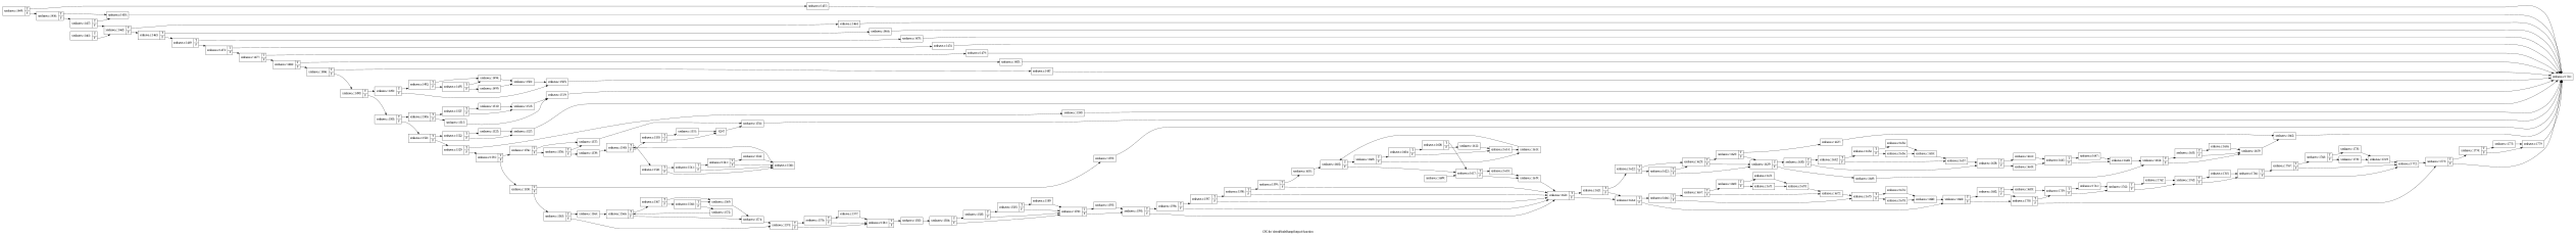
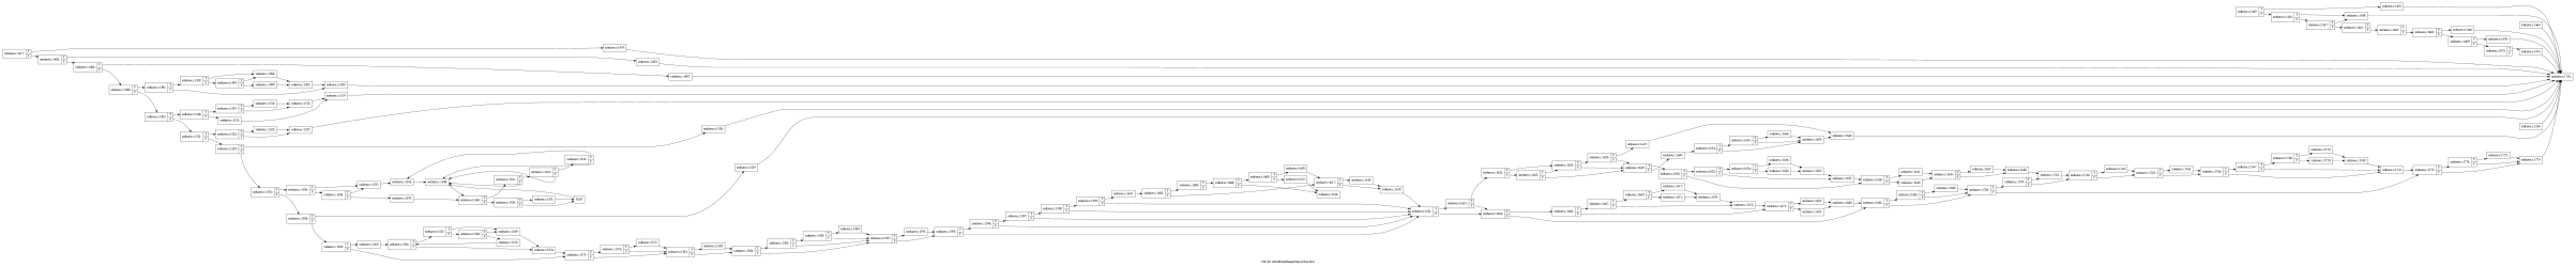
  digraph {
    fontname="PT Serif"
    label="CFG for 'xhtmlNodeDumpOutput' function"
    rankdir=LR
    node [fontname="PT Serif" shape=record]
    edge [fontname="PT Serif" tailport=s0]
    n1 [label="{xmlsave.c:1449:|{<s0>T|<s1>F}}"]
    n2 [label="{xmlsave.c:1455:}"]
    n3 [label="{xmlsave.c:1456:|{<s0>T|<s1>F}}"]
    n4 [label="{xmlsave.c:1781:}"]
    n5 [label="{xmlsave.c:1458:}"]
    n6 [label="{xmlsave.c:1457:|{<s0>T|<s1>F}}"]
    n7 [label="{xmlsave.c:1461:|{<s0>T|<s1>F}}"]
    n8 [label="{xmlsave.c:1463:|{<s0>T|<s1>F}}"]
    n9 [label="{xmlsave.c:1464:}"]
    n10 [label="{xmlsave.c:1465:|{<s0>T|<s1>F}}"]
    n11 [label="{xmlsave.c:1466:}"]
    n12 [label="{xmlsave.c:1469:|{<s0>T|<s1>F}}"]
    n13 [label="{xmlsave.c:1470:}"]
    n14 [label="{xmlsave.c:1473:|{<s0>T|<s1>F}}"]
    n15 [label="{xmlsave.c:1474:}"]
    n16 [label="{xmlsave.c:1477:|{<s0>T|<s1>F}}"]
    n17 [label="{xmlsave.c:1479:}"]
    n18 [label="{xmlsave.c:1482:|{<s0>T|<s1>F}}"]
    n19 [label="{xmlsave.c:1483:}"]
    n20 [label="{xmlsave.c:1486:|{<s0>T|<s1>F}}"]
    n21 [label="{xmlsave.c:1487:}"]
    n22 [label="{xmlsave.c:1490:|{<s0>T|<s1>F}}"]
    n23 [label="{xmlsave.c:1491:|{<s0>T|<s1>F}}"]
    n24 [label="{xmlsave.c:1505:|{<s0>T|<s1>F}}"]
    n25 [label="{xmlsave.c:1492:|{<s0>T|<s1>F}}"]
    n26 [label="{xmlsave.c:1503:}"]
    n27 [label="{xmlsave.c:1506:|{<s0>T|<s1>F}}"]
    n28 [label="{xmlsave.c:1521:|{<s0>T|<s1>F}}"]
    n29 [label="{xmlsave.c:1494:}"]
    n30 [label="{xmlsave.c:1493:|{<s0>T|<s1>F}}"]
    n31 [label="{xmlsave.c:1507:|{<s0>T|<s1>F}}"]
    n32 [label="{xmlsave.c:1515:}"]
    n33 [label="{xmlsave.c:1522:|{<s0>T|<s1>F}}"]
    n34 [label="{xmlsave.c:1529:|{<s0>T|<s1>F}}"]
    n35 [label="{xmlsave.c:1501:}"]
    n36 [label="{xmlsave.c:1499:}"]
    n37 [label="{xmlsave.c:1510:}"]
    n38 [label="{xmlsave.c:1513:}"]
    n39 [label="{xmlsave.c:1519:}"]
    n40 [label="{xmlsave.c:1523:}"]
    n41 [label="{xmlsave.c:1527:}"]
    n42 [label="{xmlsave.c:1530:}"]
    n43 [label="{xmlsave.c:1535:|{<s0>T|<s1>F}}"]
    n44 [label="{xmlsave.c:1536:|{<s0>T|<s1>F}}"]
    n45 [label="{xmlsave.c:1558:|{<s0>T|<s1>F}}"]
    n46 [label="{xmlsave.c:1537:}"]
    n47 [label="{xmlsave.c:1536:|{<s0>T|<s1>F}}"]
    n48 [label="{xmlsave.c:1559:}"]
    n49 [label="{xmlsave.c:1563:|{<s0>T|<s1>F}}"]
    n50 [label="{xmlsave.c:1556:}"]
    n51 [label="{xmlsave.c:1539:}"]
    n52 [label="{xmlsave.c:1565:}"]
    n53 [label="{xmlsave.c:1575:|{<s0>T|<s1>F}}"]
    n54 [label="{xmlsave.c:1540:|{<s0>T|<s1>F}}"]
    n55 [label="{xmlsave.c:1541:|{<s0>T|<s1>F}}"]
    n56 [label="{xmlsave.c:1550:|{<s0>T|<s1>F}}"]
    n57 [label="{xmlsave.c:1541:|{<s0>T|<s1>F}}"]
    n58 [label="{xmlsave.c:1548:}"]
    n59 [label="{xmlsave.c:1551:}"]
    n60 [label="{%247}"]
    n61 [label="{xmlsave.c:1541:|{<s0>T|<s1>F}}"]
    n62 [label="{xmlsave.c:1542:}"]
    n63 [label="{xmlsave.c:1566:|{<s0>T|<s1>F}}"]
    n64 [label="{xmlsave.c:1576:|{<s0>T|<s1>F}}"]
    n65 [label="{xmlsave.c:1581:|{<s0>T|<s1>F}}"]
    n66 [label="{xmlsave.c:1567:|{<s0>T|<s1>F}}"]
    n67 [label="{xmlsave.c:1574:}"]
    n68 [label="{xmlsave.c:1577:}"]
    n69 [label="{xmlsave.c:1583:}"]
    n70 [label="{xmlsave.c:1584:|{<s0>T|<s1>F}}"]
    n71 [label="{xmlsave.c:1569:}"]
    n72 [label="{xmlsave.c:1568:|{<s0>T|<s1>F}}"]
    n73 [label="{xmlsave.c:1572:}"]
    n74 [label="{xmlsave.c:1585:|{<s0>T|<s1>F}}"]
    n75 [label="{xmlsave.c:1592:|{<s0>T|<s1>F}}"]
    n76 [label="{xmlsave.c:1585:|{<s0>T|<s1>F}}"]
    n77 [label="{xmlsave.c:1593:}"]
    n78 [label="{xmlsave.c:1595:|{<s0>T|<s1>F}}"]
    n79 [label="{xmlsave.c:1589:}"]
    n80 [label="{xmlsave.c:1596:|{<s0>T|<s1>F}}"]
    n81 [label="{xmlsave.c:1621:|{<s0>T|<s1>F}}"]
    n82 [label="{xmlsave.c:1597:|{<s0>T|<s1>F}}"]
    n83 [label="{xmlsave.c:1621:|{<s0>T|<s1>F}}"]
    n84 [label="{xmlsave.c:1664:|{<s0>T|<s1>F}}"]
    n85 [label="{xmlsave.c:1598:|{<s0>T|<s1>F}}"]
    n86 [label="{xmlsave.c:1622:|{<s0>T|<s1>F}}"]
    n87 [label="{xmlsave.c:1666:|{<s0>T|<s1>F}}"]
    n88 [label="{xmlsave.c:1682:|{<s0>T|<s1>F}}"]
    n89 [label="{xmlsave.c:1599:|{<s0>T|<s1>F}}"]
    n90 [label="{xmlsave.c:1601:}"]
    n91 [label="{xmlsave.c:1602:|{<s0>T|<s1>F}}"]
    n92 [label="{xmlsave.c:1603:|{<s0>T|<s1>F}}"]
    n93 [label="{xmlsave.c:1617:|{<s0>T|<s1>F}}"]
    n94 [label="{xmlsave.c:1604:|{<s0>T|<s1>F}}"]
-   n95 [label="{xmlsave.c:1615:}"]
    n96 [label="{xmlsave.c:1618:}"]
    n97 [label="{xmlsave.c:1619:}"]
    n98 [label="{xmlsave.c:1608:|{<s0>T|<s1>F}}"]
    n99 [label="{xmlsave.c:1614:}"]
    n100 [label="{xmlsave.c:1609:}"]
    n101 [label="{xmlsave.c:1612:}"]
    n102 [label="{xmlsave.c:1623:|{<s0>T|<s1>F}}"]
    n103 [label="{xmlsave.c:1622:|{<s0>T|<s1>F}}"]
    n104 [label="{xmlsave.c:1667:|{<s0>T|<s1>F}}"]
    n105 [label="{xmlsave.c:1673:|{<s0>T|<s1>F}}"]
    n106 [label="{xmlsave.c:1682:|{<s0>T|<s1>F}}"]
    n107 [label="{xmlsave.c:1758:|{<s0>T|<s1>F}}"]
    n108 [label="{xmlsave.c:1629:|{<s0>T|<s1>F}}"]
    n109 [label="{xmlsave.c:1623:|{<s0>T|<s1>F}}"]
    n110 [label="{xmlsave.c:1630:|{<s0>T|<s1>F}}"]
    n111 [label="{xmlsave.c:1649:}"]
    n112 [label="{xmlsave.c:1627:}"]
    n113 [label="{xmlsave.c:1632:|{<s0>T|<s1>F}}"]
    n114 [label="{xmlsave.c:1638:|{<s0>T|<s1>F}}"]
    n115 [label="{xmlsave.c:1654:|{<s0>T|<s1>F}}"]
    n116 [label="{xmlsave.c:1662:}"]
    n117 [label="{xmlsave.c:1634:|{<s0>T|<s1>F}}"]
    n118 [label="{xmlsave.c:1637:}"]
    n119 [label="{xmlsave.c:1641:}"]
    n120 [label="{xmlsave.c:1643:}"]
    n121 [label="{xmlsave.c:1655:|{<s0>T|<s1>F}}"]
    n122 [label="{xmlsave.c:1659:}"]
    n123 [label="{xmlsave.c:1636:}"]
    n124 [label="{xmlsave.c:1636:}"]
    n125 [label="{xmlsave.c:1645:|{<s0>T|<s1>F}}"]
    n126 [label="{xmlsave.c:1635:}"]
    n127 [label="{xmlsave.c:1647:}"]
    n128 [label="{xmlsave.c:1648:}"]
    n129 [label="{xmlsave.c:1656:}"]
    n130 [label="{xmlsave.c:1669:|{<s0>T|<s1>F}}"]
    n131 [label="{xmlsave.c:1672:}"]
    n132 [label="{xmlsave.c:1676:}"]
    n133 [label="{xmlsave.c:1678:}"]
    n134 [label="{xmlsave.c:1683:}"]
    n135 [label="{xmlsave.c:1759:|{<s0>T|<s1>F}}"]
    n136 [label="{xmlsave.c:1773:|{<s0>T|<s1>F}}"]
    n137 [label="{xmlsave.c:1671:}"]
    n138 [label="{xmlsave.c:1671:}"]
    n139 [label="{xmlsave.c:1680:}"]
    n140 [label="{xmlsave.c:1670:}"]
    n141 [label="{xmlsave.c:1761:}"]
    n142 [label="{xmlsave.c:1762:|{<s0>T|<s1>F}}"]
    n143 [label="{xmlsave.c:1774:|{<s0>T|<s1>F}}"]
    n144 [label="{xmlsave.c:1779:}"]
    n145 [label="{xmlsave.c:1762:}"]
    n146 [label="{xmlsave.c:1763:|{<s0>T|<s1>F}}"]
    n147 [label="{xmlsave.c:1775:}"]
    n148 [label="{xmlsave.c:1765:}"]
    n149 [label="{xmlsave.c:1766:|{<s0>T|<s1>F}}"]
    n150 [label="{xmlsave.c:1767:|{<s0>T|<s1>F}}"]
    n151 [label="{xmlsave.c:1772:}"]
    n152 [label="{xmlsave.c:1768:|{<s0>T|<s1>F}}"]
    n153 [label="{xmlsave.c:1770:}"]
    n154 [label="{xmlsave.c:1770:}"]
    n155 [label="{xmlsave.c:1769:}"]
    n1 -> n2
    n1 -> n3 [tailport=s1]
    n2 -> n4
    n3 -> n5
    n3 -> n6 [tailport=s1]
    n5 -> n4
    n6 -> n5
-   n6 -> n8 [tailport=s1]
+   n6 -> n7 [tailport=s1]
    n7 -> n8 [tailport=s1]
-   n8 -> n9
    n8 -> n10 [tailport=s1]
    n9 -> n4
    n10 -> n11
    n10 -> n12 [tailport=s1]
    n11 -> n4
    n12 -> n13
    n12 -> n14 [tailport=s1]
    n13 -> n4
    n14 -> n15
-   n14 -> n16 [tailport=s1]
    n15 -> n4
    n16 -> n17
    n16 -> n18 [tailport=s1]
    n17 -> n4
    n18 -> n19
    n18 -> n20 [tailport=s1]
    n19 -> n4
    n20 -> n21
    n20 -> n22 [tailport=s1]
    n21 -> n4
    n22 -> n23
    n22 -> n24 [tailport=s1]
    n23 -> n25
    n23 -> n26 [tailport=s1]
    n24 -> n27
    n24 -> n28 [tailport=s1]
    n25 -> n29
    n25 -> n30 [tailport=s1]
    n26 -> n4
    n27 -> n31
    n27 -> n32 [tailport=s1]
    n28 -> n33
    n28 -> n34 [tailport=s1]
    n29 -> n35
    n30 -> n29
    n30 -> n36 [tailport=s1]
    n31 -> n37
    n31 -> n38 [tailport=s1]
    n32 -> n39
    n33 -> n40
    n33 -> n41 [tailport=s1]
    n34 -> n42
    n34 -> n43 [tailport=s1]
    n35 -> n26
    n36 -> n35
    n37 -> n38
    n38 -> n39
    n39 -> n4
    n40 -> n41
    n41 -> n4
    n42 -> n4
    n43 -> n44
    n43 -> n45 [tailport=s1]
    n44 -> n46
    n44 -> n47 [tailport=s1]
    n45 -> n48
    n45 -> n49 [tailport=s1]
-   n46 -> n50
+   n46 -> n62
    n47 -> n46
    n47 -> n51 [tailport=s1]
    n48 -> n4
    n49 -> n52
    n49 -> n53 [tailport=s1]
    n50 -> n4
    n51 -> n54
    n52 -> n63
    n53 -> n64
    n53 -> n65 [tailport=s1]
    n54 -> n55
    n54 -> n56 [tailport=s1]
    n55 -> n57
    n55 -> n58 [tailport=s1]
    n56 -> n59
    n56 -> n60 [tailport=s1]
    n57 -> n58 [tailport=s1]
    n57 -> n61
    n58 -> n54
    n59 -> n60
-   n60 -> n50
+   n60 -> n58
    n61 -> n58 [tailport=s1]
    n61 -> n62
    n62 -> n58
    n63 -> n66
    n63 -> n67 [tailport=s1]
    n64 -> n65 [tailport=s1]
    n64 -> n68
    n65 -> n69
+   n65 -> n70 [tailport=s1]
    n66 -> n71
    n66 -> n72 [tailport=s1]
    n67 -> n53
    n68 -> n65
    n69 -> n70
    n70 -> n74
    n70 -> n75 [tailport=s1]
    n71 -> n67
    n72 -> n71
    n72 -> n73 [tailport=s1]
    n73 -> n63
    n74 -> n75 [tailport=s1]
    n74 -> n76
    n75 -> n77
    n75 -> n78 [tailport=s1]
    n76 -> n75 [tailport=s1]
    n76 -> n79
    n77 -> n78
    n78 -> n80
    n78 -> n81 [tailport=s1]
    n79 -> n75
    n80 -> n81 [tailport=s1]
    n80 -> n82
    n81 -> n83
    n81 -> n84 [tailport=s1]
    n82 -> n81 [tailport=s1]
    n82 -> n85
    n83 -> n84 [tailport=s1]
    n83 -> n86
    n84 -> n87
    n84 -> n88 [tailport=s1]
    n85 -> n81 [tailport=s1]
    n85 -> n89
    n86 -> n102
    n86 -> n103 [tailport=s1]
    n87 -> n104
    n87 -> n105 [tailport=s1]
    n88 -> n106
    n88 -> n107 [tailport=s1]
    n89 -> n81 [tailport=s1]
    n89 -> n90
    n90 -> n91
    n91 -> n92
    n91 -> n93 [tailport=s1]
    n92 -> n94
-   n92 -> n95 [tailport=s1]
    n93 -> n96
    n93 -> n97 [tailport=s1]
    n94 -> n98
    n94 -> n99 [tailport=s1]
-   n95 -> n91
    n96 -> n97
    n97 -> n81
-   n98 -> n93
+   n98 -> n100
    n98 -> n101 [tailport=s1]
-   n99 -> n95
    n100 -> n93
    n101 -> n99
    n102 -> n108 [tailport=s1]
    n102 -> n109
    n103 -> n102
    n103 -> n108 [tailport=s1]
    n104 -> n130
    n104 -> n131 [tailport=s1]
    n105 -> n132
    n105 -> n133 [tailport=s1]
    n106 -> n107 [tailport=s1]
    n106 -> n134
    n107 -> n135
    n107 -> n136 [tailport=s1]
    n108 -> n110
    n108 -> n111 [tailport=s1]
    n109 -> n108 [tailport=s1]
    n109 -> n112
    n110 -> n113
    n110 -> n114 [tailport=s1]
    n111 -> n115
    n112 -> n116
    n113 -> n117
    n113 -> n118 [tailport=s1]
    n114 -> n119
    n114 -> n120 [tailport=s1]
    n115 -> n121
    n115 -> n122 [tailport=s1]
    n116 -> n4
    n117 -> n123
    n117 -> n124 [tailport=s1]
    n118 -> n114
    n119 -> n125
    n120 -> n125
    n121 -> n122 [tailport=s1]
    n121 -> n129
    n122 -> n116
    n123 -> n126
    n124 -> n126
    n125 -> n127
    n125 -> n128 [tailport=s1]
    n126 -> n118
    n127 -> n128
-   n128 -> n115
+   n128 -> n141
    n129 -> n122
    n130 -> n137
    n130 -> n138 [tailport=s1]
    n131 -> n105
    n132 -> n139
    n133 -> n139
-   n134 -> n135
+   n134 -> n107
    n135 -> n141
    n135 -> n142 [tailport=s1]
    n136 -> n143
-   n136 -> n4 [tailport=s1]
+   n136 -> n144 [tailport=s1]
    n137 -> n140
    n138 -> n140
    n139 -> n88
    n140 -> n131
    n141 -> n142
    n142 -> n145
    n142 -> n146 [tailport=s1]
    n143 -> n144 [tailport=s1]
    n143 -> n147
    n144 -> n4
    n145 -> n146
    n146 -> n148
    n146 -> n149 [tailport=s1]
    n147 -> n144
    n148 -> n149
    n149 -> n150
    n149 -> n151 [tailport=s1]
    n150 -> n151 [tailport=s1]
    n150 -> n152
    n151 -> n136
    n152 -> n153
    n152 -> n154 [tailport=s1]
    n153 -> n155
    n154 -> n155
    n155 -> n151
  }
